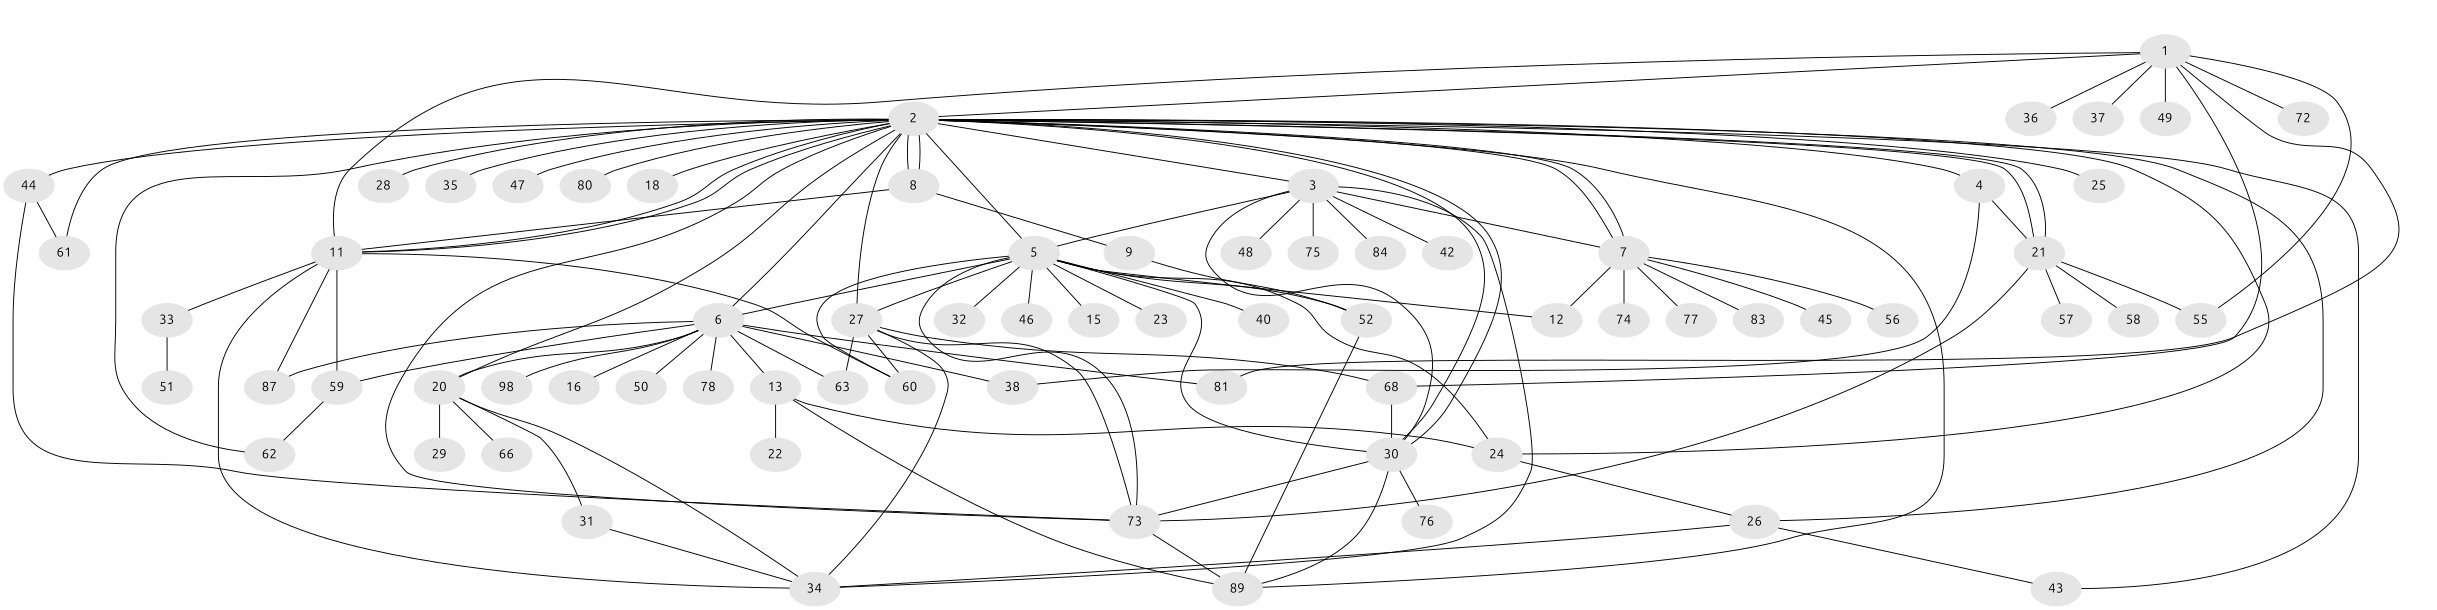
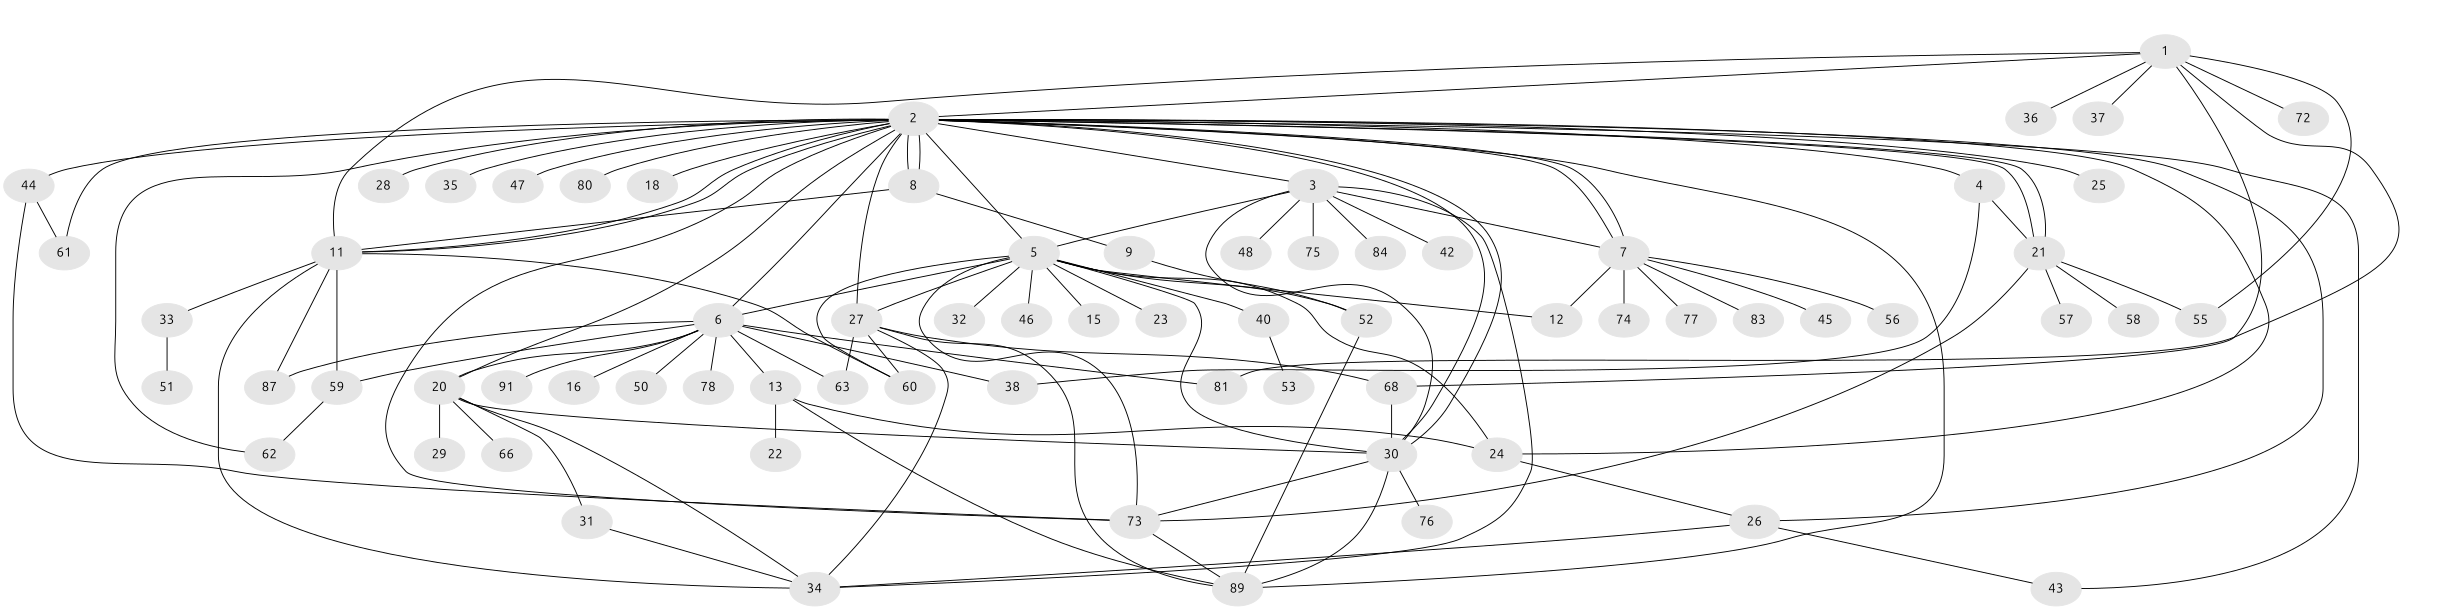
  graph {
    fontname=Ubuntu
    node [color=gray90 fontname=Ubuntu style=filled]
    edge [fontname=Ubuntu]
    1 [super="+67"]
    2 [super="+19"]
    11 [super="+41"]
    36
    37
-   49
    55
    68
    72
    81
    3 [super="+10"]
    4 [super="+86"]
    5 [super="+18"]
    6 [super="+12"]
    7 [super="+39"]
    8 [super="+82"]
    20 [super="+65"]
    21 [super="+85"]
    24 [super="+70"]
    25
    26 [super="+64"]
    27 [super="+54"]
    28
    30 [super="+71"]
    35
    43
    44
    47
    61 [super="+69"]
    62 [super="+79"]
    73 [super="+93"]
    80
    n33 [label=18]
    89
    34 [super="+90"]
    60
    59
    87 [super="+92"]
    33
    42
    48
    75
    84
    38
    n45 [label=12]
    15
    23
    32
    40
    46
    52
    13 [super="+17"]
    16
    50
    63
    78
-   91 [label=98]
+   91
    83
    45
    56
    74
    77
    9
    29
    31
    66
    57
    58
    76
+   53
    22
    51
    1 -- 2
    1 -- 11
    1 -- 36
    1 -- 37
-   1 -- 49
    1 -- 55
    1 -- 68
    1 -- 72
    1 -- 81
    2 -- 11
    2 -- 11
    2 -- 3
    2 -- 4
    2 -- 5 [weight=2]
    2 -- 6 [weight=2]
    2 -- 7
    2 -- 7
    2 -- 8
    2 -- 8
    2 -- 20
    2 -- 21 [weight=2]
    2 -- 21
    2 -- 24
    2 -- 25
    2 -- 26
    2 -- 27 [weight=3]
    2 -- 28
    2 -- 30
    2 -- 30
    2 -- 35
    2 -- 43
    2 -- 44
    2 -- 47
    2 -- 61
    2 -- 62 [weight=2]
    2 -- 73
    2 -- 80
    2 -- n33
    2 -- 89
    11 -- 34
    11 -- 60
    11 -- 59
    11 -- 87
    11 -- 33
    68 -- 30
    3 -- 5
    3 -- 7
    3 -- 30
    3 -- 34
    3 -- 42
    3 -- 48
    3 -- 75
    3 -- 84
    4 -- 21
    4 -- 38
    5 -- 6
    5 -- 24
    5 -- 27
    5 -- 30
    5 -- 73
    5 -- 60
    5 -- n45
    5 -- 15
    5 -- 23
    5 -- 32
    5 -- 40
    5 -- 46
    5 -- 52
    6 -- 81
    6 -- 20
    6 -- 59
    6 -- 87
    6 -- 38
    6 -- 13
    6 -- 16
    6 -- 50
    6 -- 63
    6 -- 78
    6 -- 91
    7 -- n45
    7 -- 83
    7 -- 45
    7 -- 56
    7 -- 74
    7 -- 77
    8 -- 11
    8 -- 9
+   20 -- 30
    20 -- 34
    20 -- 29
    20 -- 31
    20 -- 66
    21 -- 55
    21 -- 73
    21 -- 57
    21 -- 58
    24 -- 26
    26 -- 43
    26 -- 34
    27 -- 68
-   27 -- 73
+   27 -- 89
    27 -- 34
    27 -- 60
    27 -- 63
    30 -- 73
    30 -- 89
    30 -- 76
    44 -- 61
    44 -- 73
    73 -- 89
    59 -- 62
    33 -- 51
+   40 -- 53
    52 -- 89
    13 -- 24
    13 -- 89
    13 -- 22
    9 -- 52
    31 -- 34
  }
